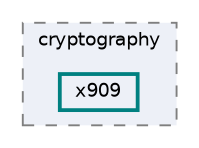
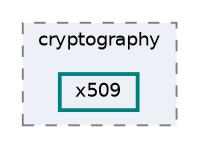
  digraph {
    compound=true
-   n1 [color=teal fillcolor="#edf0f7" fontname=Helvetica fontsize=10 height=0.2 label=x909 shape=box style="filled,bold" width=0.4]
+   n1 [color=teal fillcolor="#edf0f7" fontname=Helvetica fontsize=10 height=0.2 label=x509 shape=box style="filled,bold" width=0.4]
    subgraph cluster_1 {
      bgcolor="#edf0f7"
      fontname=Helvetica
      fontsize=10
      label=cryptography
      pencolor=grey50
      style="filled,dashed"
      n1
    }
  }
